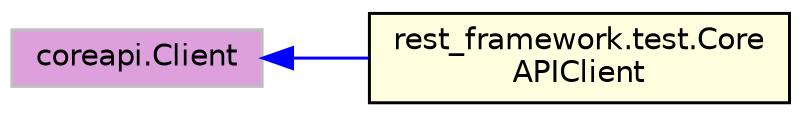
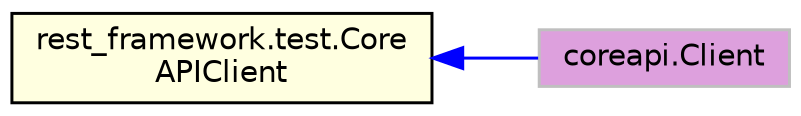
  digraph {
    rankdir=LR
    node [fontname=Helvetica fontsize=10 shape=record style=filled]
    n1 [color=grey75 fillcolor=plum height=0.2 label="coreapi.Client" width=0.4]
    n2 [color=black fillcolor=lightyellow height=0.2 label="rest_framework.test.Core\lAPIClient" width=0.4]
-   n1 -> n2 [color=blue dir=back fontname=Helvetica fontsize=10 labelfontname=Helvetica labelfontsize=10 style=solid]
+   n2 -> n1 [color=blue dir=back fontname=Helvetica fontsize=10 labelfontname=Helvetica labelfontsize=10 style=solid]
  }
